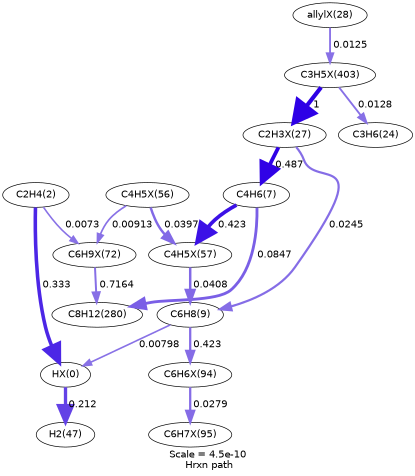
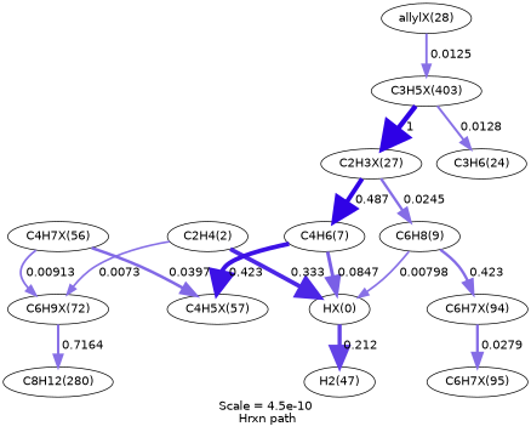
  digraph {
    fontname=Helvetica
    label="Scale = 4.5e-10\l Hrxn path"
    node [fontname=Helvetica]
    edge [arrowsize=1.65 color="0.7, 0.528, 0.9" fontname=Helvetica style="setlinewidth(3.3)"]
    n1 [label="C2H4(2)"]
    n2 [label="HX(0)"]
    n3 [label="C6H9X(72)"]
    n4 [label="H2(47)"]
    n5 [label="C2H3X(27)"]
    n6 [label="C4H6(7)"]
    n7 [label="C6H8(9)"]
    n8 [label="C8H12(280)"]
    n9 [label="C4H5X(57)"]
-   n10 [label="C6H6X(94)"]
-   n11 [label="C4H5X(56)"]
+   n10 [label="C6H7X(94)"]
+   n11 [label="C4H7X(56)"]
    n12 [label="C6H7X(95)"]
    n13 [label="allylX(28)"]
    n14 [label="C3H5X(403)"]
    n15 [label="C3H6(24)"]
    n1 -> n2 [arrowsize=2.59 color="0.7, 0.833, 0.9" label=" 0.333" style="setlinewidth(5.17)"]
    n1 -> n3 [arrowsize=1.14 color="0.7, 0.507, 0.9" label=" 0.0073" style="setlinewidth(2.29)"]
    n2 -> n4 [arrowsize=2.41 color="0.7, 0.712, 0.9" label=" 0.212" style="setlinewidth(4.83)"]
    n3 -> n8 [arrowsize=1.45 color="0.7, 0.516, 0.9" label=" 0.7164" style="setlinewidth(2.9)"]
    n5 -> n6 [arrowsize=2.73 color="0.7, 0.987, 0.9" label=" 0.487" style="setlinewidth(5.46)"]
    n5 -> n7 [arrowsize=1.6 color="0.7, 0.524, 0.9" label=" 0.0245" style="setlinewidth(3.2)"]
-   n6 -> n8 [arrowsize=2.07 color="0.7, 0.585, 0.9" label=" 0.0847" style="setlinewidth(4.14)"]
+   n6 -> n2 [arrowsize=2.07 color="0.7, 0.585, 0.9" label=" 0.0847" style="setlinewidth(4.14)"]
    n6 -> n9 [arrowsize=2.67 color="0.7, 0.923, 0.9" label=" 0.423" style="setlinewidth(5.35)"]
    n7 -> n2 [arrowsize=1.18 color="0.7, 0.508, 0.9" label=" 0.00798" style="setlinewidth(2.35)"]
    n7 -> n10 [label=" 0.423"]
-   n9 -> n7 [arrowsize=1.79 color="0.7, 0.541, 0.9" label=" 0.0408" style="setlinewidth(3.58)"]
    n10 -> n12 [label=" 0.0279"]
    n11 -> n3 [arrowsize=1.23 color="0.7, 0.509, 0.9" label=" 0.00913" style="setlinewidth(2.45)"]
    n11 -> n9 [arrowsize=1.78 color="0.7, 0.54, 0.9" label=" 0.0397" style="setlinewidth(3.56)"]
    n13 -> n14 [arrowsize=1.35 color="0.7, 0.512, 0.9" label=" 0.0125" style="setlinewidth(2.69)"]
    n14 -> n5 [arrowsize=3 color="0.7, 1.5, 0.9" label=" 1" style="setlinewidth(6)"]
    n14 -> n15 [arrowsize=1.35 color="0.7, 0.513, 0.9" label=" 0.0128" style="setlinewidth(2.71)"]
  }
